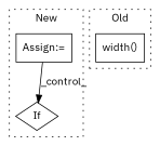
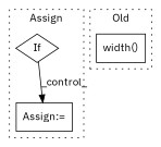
  digraph {
    fontname="IBM Plex Sans"
    node [shape=box fontname="IBM Plex Sans"]
    n1 [a=96 l=0 label=If s=9097 shape=diamond]
    n2 [a=68 l=3 label="Assign:=" s=9395]
    n3 [a=75 l=15 label="width()" s=8117]
    subgraph cluster_1 {
-     label=New
+     label=Assign
      style=dotted
      n1
      n2
    }
    subgraph cluster_2 {
      label=Old
      style=dotted
      n3
    }
-   n2 -> n1 [label=_control_ fontname="IBM Plex Sans"]
+   n1 -> n2 [label=_control_ fontname="IBM Plex Sans"]
  }
